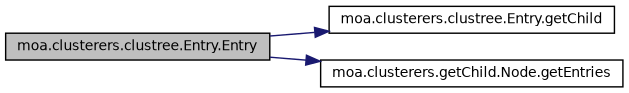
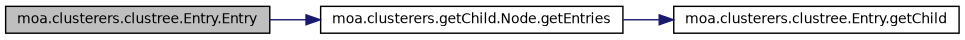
  digraph {
    rankdir=LR
    node [color=black fillcolor=white fontname=Helvetica fontsize=10 shape=record style=filled]
    edge [color=midnightblue fontname=Helvetica fontsize=10 labelfontname=Helvetica labelfontsize=10 style=solid]
    n1 [fillcolor=grey75 fontcolor=black height=0.2 label="moa.clusterers.clustree.Entry.Entry" width=0.4]
    n2 [height=0.2 label="moa.clusterers.clustree.Entry.getChild" width=0.4]
    n3 [height=0.2 label="moa.clusterers.getChild.Node.getEntries" width=0.4]
-   n1 -> n2
+   n3 -> n2
    n1 -> n3
  }
